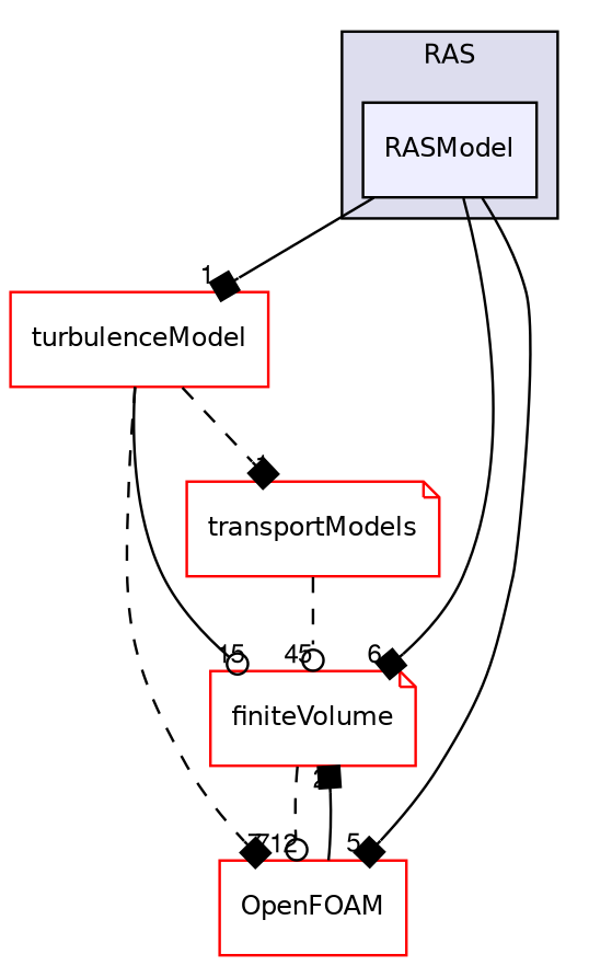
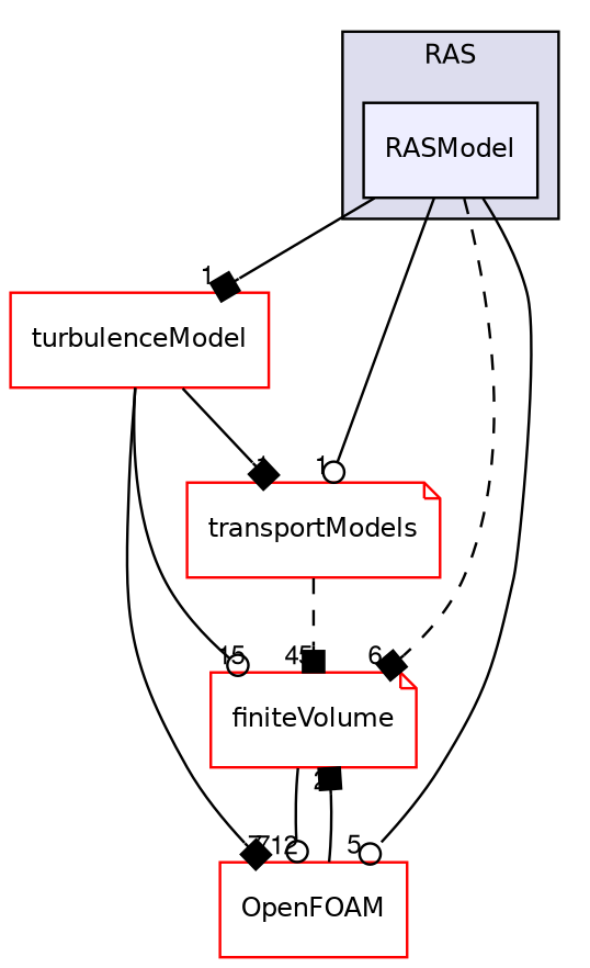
  digraph {
    compound=true
    fontname="DejaVu Sans"
    node [fontname="DejaVu Sans" fontsize=10 shape=box color=red]
    edge [arrowhead=box fontname="DejaVu Sans" headlabel=1 labeldistance=1.5 labelfontname=FreeSans labelfontsize=10 style=solid]
    n1 [fillcolor="#eeeeff" label=RASModel pencolor=black style=filled color=""]
    n2 [label=finiteVolume shape=note]
    n3 [label=turbulenceModel]
    n4 [label=OpenFOAM]
    n5 [label=transportModels shape=note]
    subgraph cluster_1 {
      bgcolor="#ddddee"
      fontsize=10
      label=RAS
      pencolor=black
      n1
    }
-   n1 -> n2 [headlabel=6]
+   n1 -> n2 [headlabel=6 style=dashed]
    n1 -> n3
-   n1 -> n4 [headlabel=5]
-   n2 -> n4 [arrowhead=odot headlabel=712 style=dashed]
+   n1 -> n4 [arrowhead=odot headlabel=5]
+   n1 -> n5 [arrowhead=odot]
+   n2 -> n4 [arrowhead=odot headlabel=712]
    n3 -> n2 [arrowhead=odot headlabel=15]
-   n3 -> n4 [headlabel=7 style=dashed]
-   n3 -> n5 [style=dashed]
+   n3 -> n4 [headlabel=7]
+   n3 -> n5
    n4 -> n2 [headlabel=2]
-   n5 -> n2 [arrowhead=odot headlabel=45 style=dashed]
+   n5 -> n2 [headlabel=45 style=dashed]
  }
